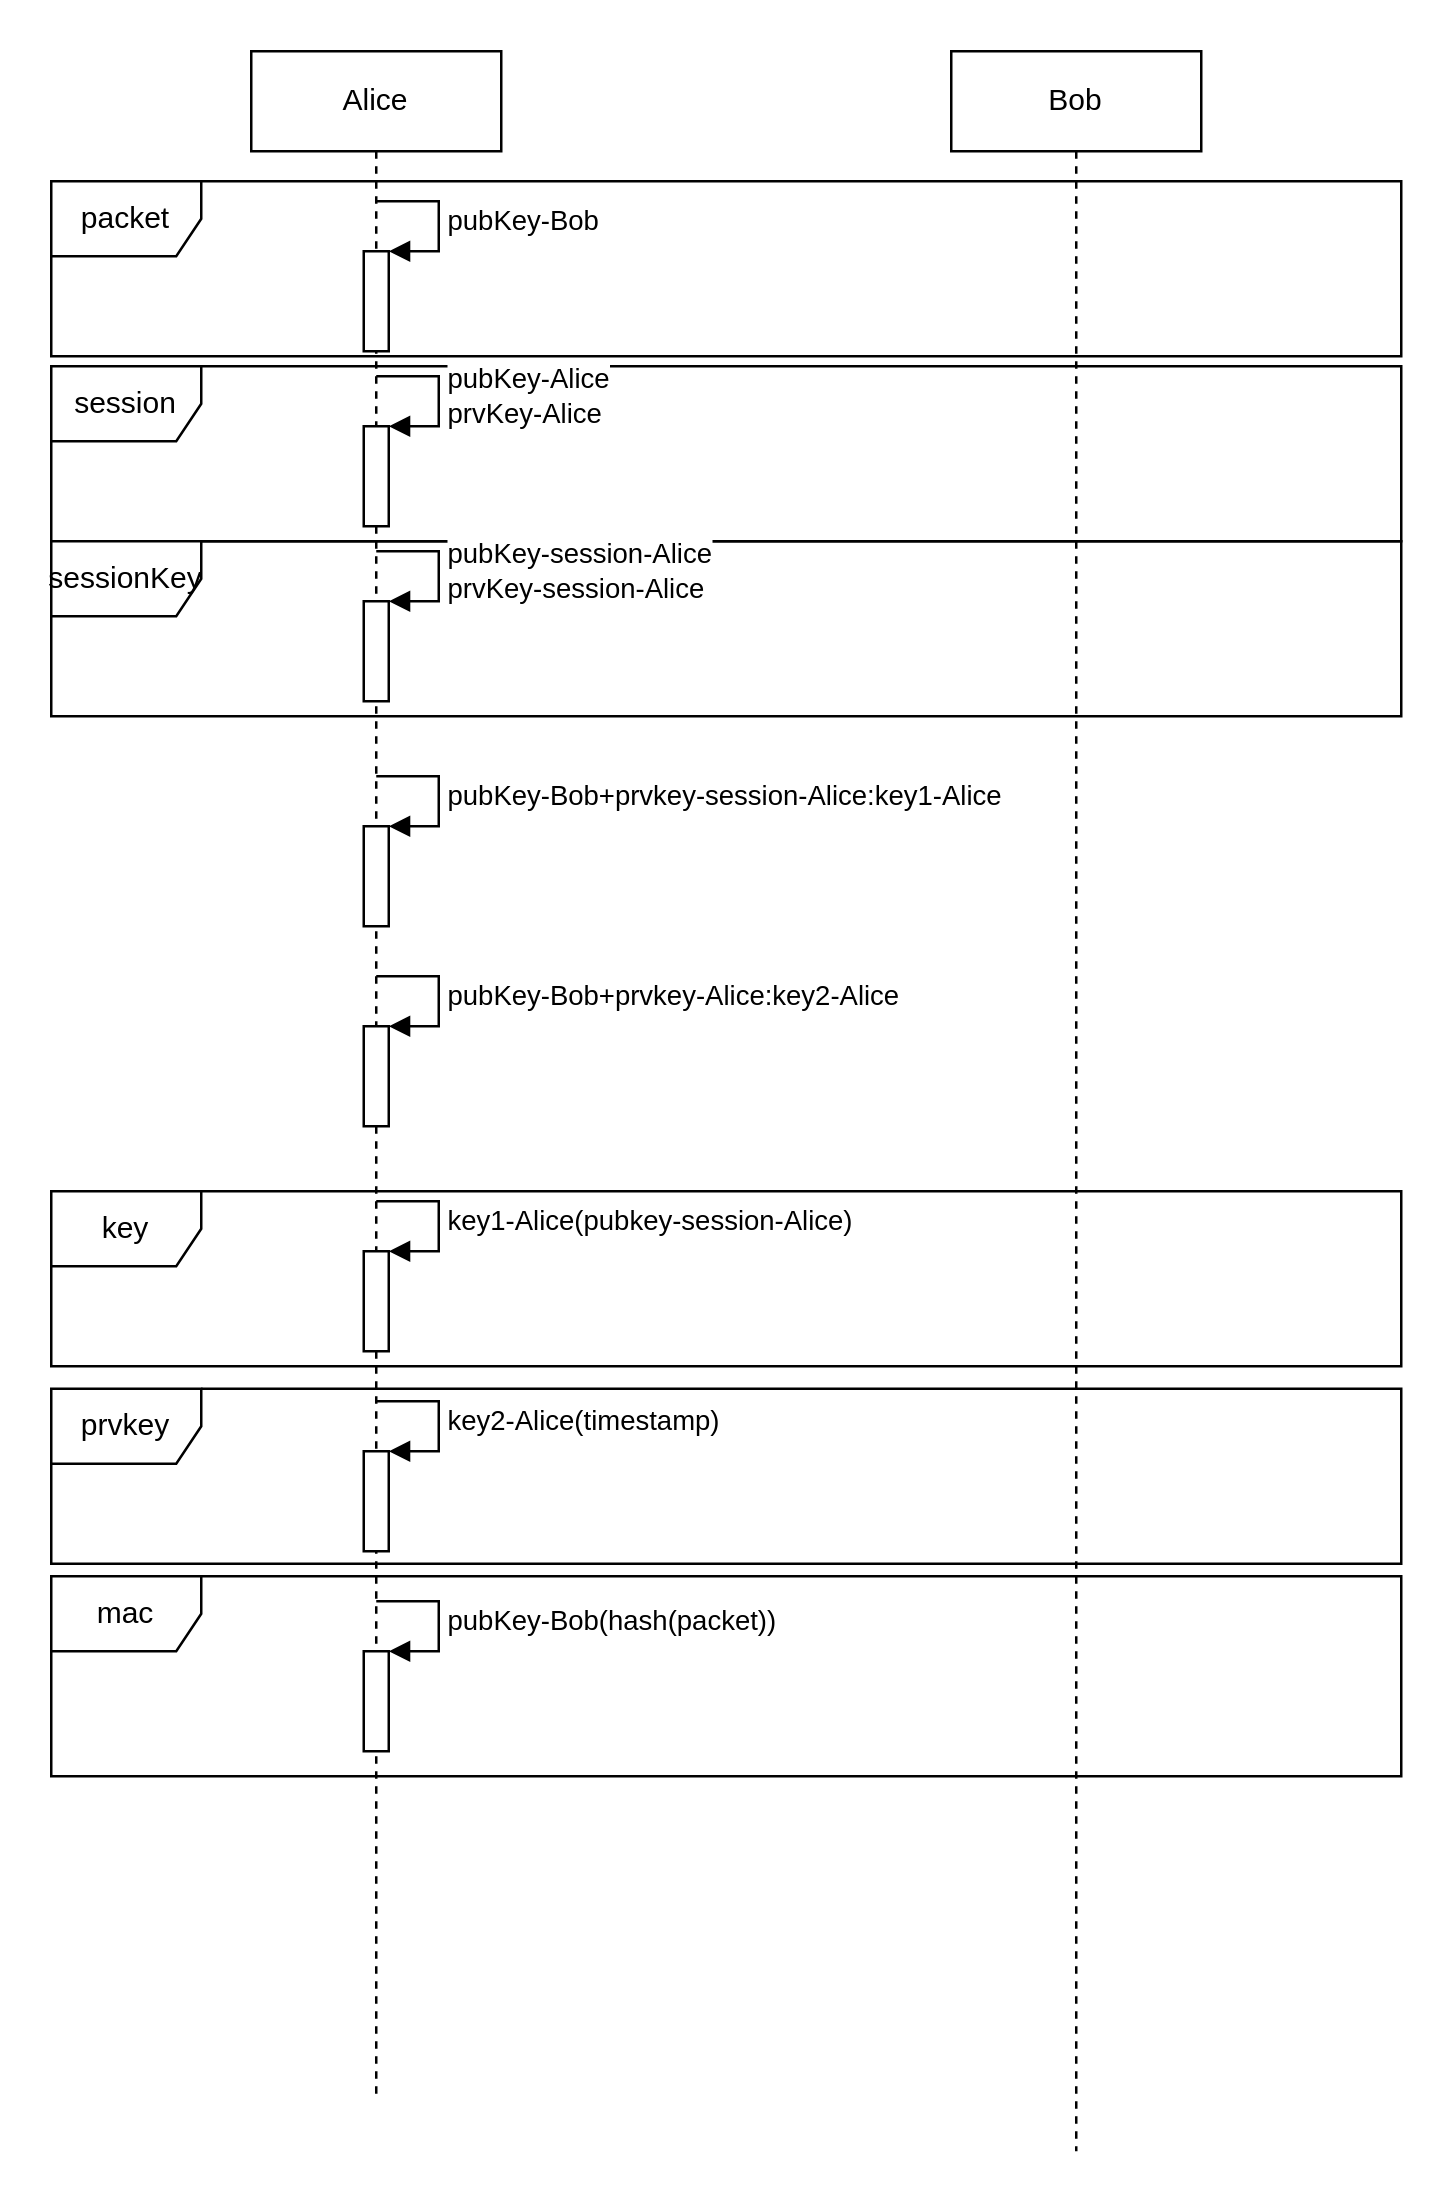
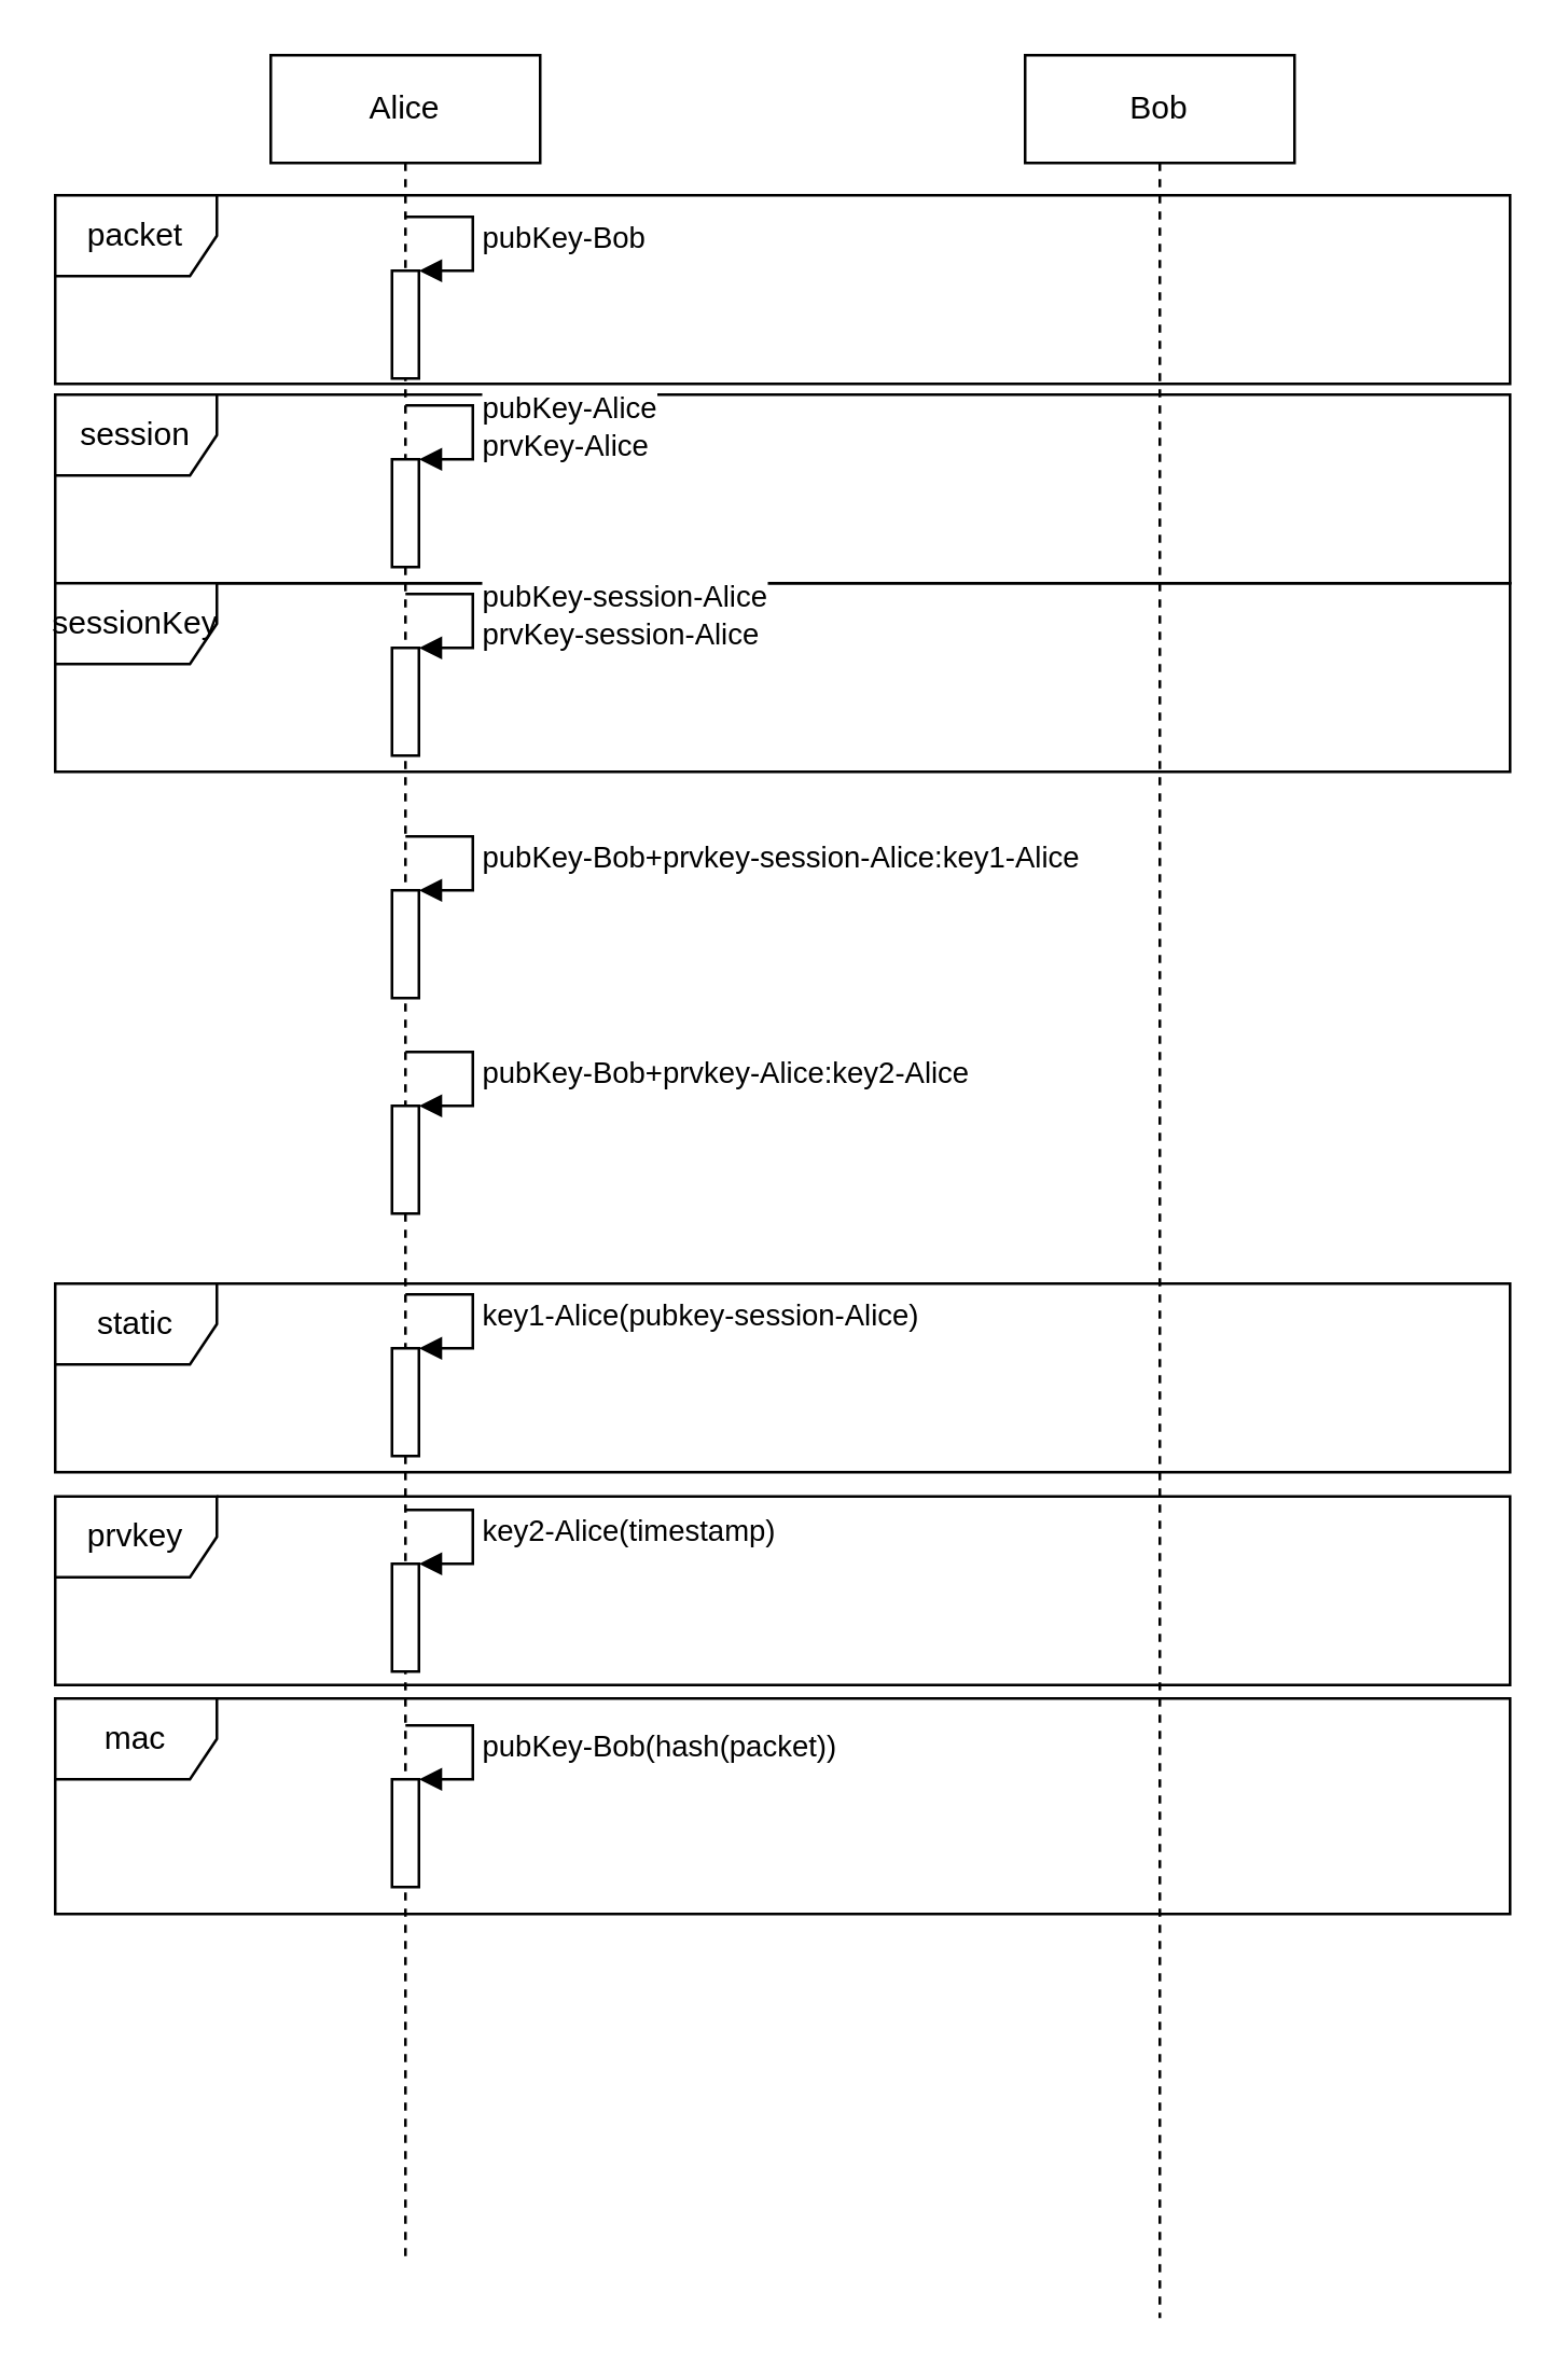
  <mxCell id="0" />
  <mxCell id="1" parent="0" />
- <mxCell id="2" value="key" style="shape=umlFrame;whiteSpace=wrap;html=1;" vertex="1" parent="1"><mxGeometry x="20" y="476" width="540" height="70" as="geometry" /></mxCell>
+ <mxCell id="2" value="static" style="shape=umlFrame;whiteSpace=wrap;html=1;" vertex="1" parent="1"><mxGeometry x="20" y="476" width="540" height="70" as="geometry" /></mxCell>
  <mxCell id="3" value="session" style="shape=umlFrame;whiteSpace=wrap;html=1;" vertex="1" parent="1"><mxGeometry x="20" y="146" width="540" height="70" as="geometry" /></mxCell>
  <mxCell id="4" value="sessionKey" style="shape=umlFrame;whiteSpace=wrap;html=1;" vertex="1" parent="1"><mxGeometry x="20" y="216" width="540" height="70" as="geometry" /></mxCell>
  <mxCell id="5" value="mac" style="shape=umlFrame;whiteSpace=wrap;html=1;" vertex="1" parent="1"><mxGeometry x="20" y="630" width="540" height="80" as="geometry" /></mxCell>
  <mxCell id="6" value="packet" style="shape=umlFrame;whiteSpace=wrap;html=1;" vertex="1" parent="1"><mxGeometry x="20" y="72" width="540" height="70" as="geometry" /></mxCell>
  <mxCell id="7" value="prvkey" style="shape=umlFrame;whiteSpace=wrap;html=1;" vertex="1" parent="1"><mxGeometry x="20" y="555" width="540" height="70" as="geometry" /></mxCell>
  <mxCell id="8" value="Alice" style="shape=umlLifeline;perimeter=lifelinePerimeter;whiteSpace=wrap;html=1;container=1;collapsible=0;recursiveResize=0;outlineConnect=0;" vertex="1" parent="1"><mxGeometry x="100" y="20" width="100" height="820" as="geometry" /></mxCell>
  <mxCell id="9" value="" style="html=1;points=[];perimeter=orthogonalPerimeter;" vertex="1" parent="8"><mxGeometry x="45" y="80" width="10" height="40" as="geometry" /></mxCell>
  <mxCell id="10" value="pubKey-Bob" style="edgeStyle=orthogonalEdgeStyle;html=1;align=left;spacingLeft=2;endArrow=block;rounded=0;entryX=1;entryY=0;" edge="1" target="9" parent="8"><mxGeometry relative="1" as="geometry"><mxPoint x="50" y="60" as="sourcePoint" /><Array as="points"><mxPoint x="75" y="60" /></Array></mxGeometry></mxCell>
  <mxCell id="11" value="" style="html=1;points=[];perimeter=orthogonalPerimeter;" vertex="1" parent="8"><mxGeometry x="45" y="150" width="10" height="40" as="geometry" /></mxCell>
  <mxCell id="12" value="pubKey-Alice&lt;br&gt;prvKey-Alice" style="edgeStyle=orthogonalEdgeStyle;html=1;align=left;spacingLeft=2;endArrow=block;rounded=0;entryX=1;entryY=0;" edge="1" parent="8" target="11"><mxGeometry relative="1" as="geometry"><mxPoint x="50" y="130" as="sourcePoint" /><Array as="points"><mxPoint x="75" y="130" /></Array></mxGeometry></mxCell>
  <mxCell id="13" value="" style="html=1;points=[];perimeter=orthogonalPerimeter;" vertex="1" parent="8"><mxGeometry x="45" y="220" width="10" height="40" as="geometry" /></mxCell>
  <mxCell id="14" value="pubKey-session-Alice&lt;br&gt;prvKey-session-Alice" style="edgeStyle=orthogonalEdgeStyle;html=1;align=left;spacingLeft=2;endArrow=block;rounded=0;entryX=1;entryY=0;" edge="1" parent="8" target="13"><mxGeometry relative="1" as="geometry"><mxPoint x="50" y="200" as="sourcePoint" /><Array as="points"><mxPoint x="75" y="200" /></Array></mxGeometry></mxCell>
  <mxCell id="15" value="" style="html=1;points=[];perimeter=orthogonalPerimeter;" vertex="1" parent="8"><mxGeometry x="45" y="310" width="10" height="40" as="geometry" /></mxCell>
  <mxCell id="16" value="pubKey-Bob+prvkey-session-Alice:key1-Alice" style="edgeStyle=orthogonalEdgeStyle;html=1;align=left;spacingLeft=2;endArrow=block;rounded=0;entryX=1;entryY=0;" edge="1" parent="8" target="15"><mxGeometry relative="1" as="geometry"><mxPoint x="50" y="290" as="sourcePoint" /><Array as="points"><mxPoint x="75" y="290" /></Array></mxGeometry></mxCell>
  <mxCell id="17" value="" style="html=1;points=[];perimeter=orthogonalPerimeter;" vertex="1" parent="8"><mxGeometry x="45" y="390" width="10" height="40" as="geometry" /></mxCell>
  <mxCell id="18" value="pubKey-Bob+prvkey-Alice:key2-Alice" style="edgeStyle=orthogonalEdgeStyle;html=1;align=left;spacingLeft=2;endArrow=block;rounded=0;entryX=1;entryY=0;" edge="1" parent="8" target="17"><mxGeometry relative="1" as="geometry"><mxPoint x="50" y="370" as="sourcePoint" /><Array as="points"><mxPoint x="75" y="370" /></Array></mxGeometry></mxCell>
  <mxCell id="19" value="" style="html=1;points=[];perimeter=orthogonalPerimeter;" vertex="1" parent="8"><mxGeometry x="45" y="480" width="10" height="40" as="geometry" /></mxCell>
  <mxCell id="20" value="key1-Alice(pubkey-session-Alice)" style="edgeStyle=orthogonalEdgeStyle;html=1;align=left;spacingLeft=2;endArrow=block;rounded=0;entryX=1;entryY=0;" edge="1" parent="8" target="19"><mxGeometry relative="1" as="geometry"><mxPoint x="50" y="460" as="sourcePoint" /><Array as="points"><mxPoint x="75" y="460" /></Array></mxGeometry></mxCell>
  <mxCell id="21" value="" style="html=1;points=[];perimeter=orthogonalPerimeter;" vertex="1" parent="8"><mxGeometry x="45" y="560" width="10" height="40" as="geometry" /></mxCell>
  <mxCell id="22" value="key2-Alice(timestamp)" style="edgeStyle=orthogonalEdgeStyle;html=1;align=left;spacingLeft=2;endArrow=block;rounded=0;entryX=1;entryY=0;" edge="1" parent="8" target="21"><mxGeometry relative="1" as="geometry"><mxPoint x="50" y="540" as="sourcePoint" /><Array as="points"><mxPoint x="75" y="540" /></Array></mxGeometry></mxCell>
  <mxCell id="23" value="" style="html=1;points=[];perimeter=orthogonalPerimeter;" vertex="1" parent="8"><mxGeometry x="45" y="640" width="10" height="40" as="geometry" /></mxCell>
  <mxCell id="24" value="pubKey-Bob(hash(packet))" style="edgeStyle=orthogonalEdgeStyle;html=1;align=left;spacingLeft=2;endArrow=block;rounded=0;entryX=1;entryY=0;" edge="1" parent="8" target="23"><mxGeometry relative="1" as="geometry"><mxPoint x="50" y="620" as="sourcePoint" /><Array as="points"><mxPoint x="75" y="620" /></Array></mxGeometry></mxCell>
  <mxCell id="25" value="Bob" style="shape=umlLifeline;perimeter=lifelinePerimeter;whiteSpace=wrap;html=1;container=1;collapsible=0;recursiveResize=0;outlineConnect=0;" vertex="1" parent="1"><mxGeometry x="380" y="20" width="100" height="840" as="geometry" /></mxCell>
